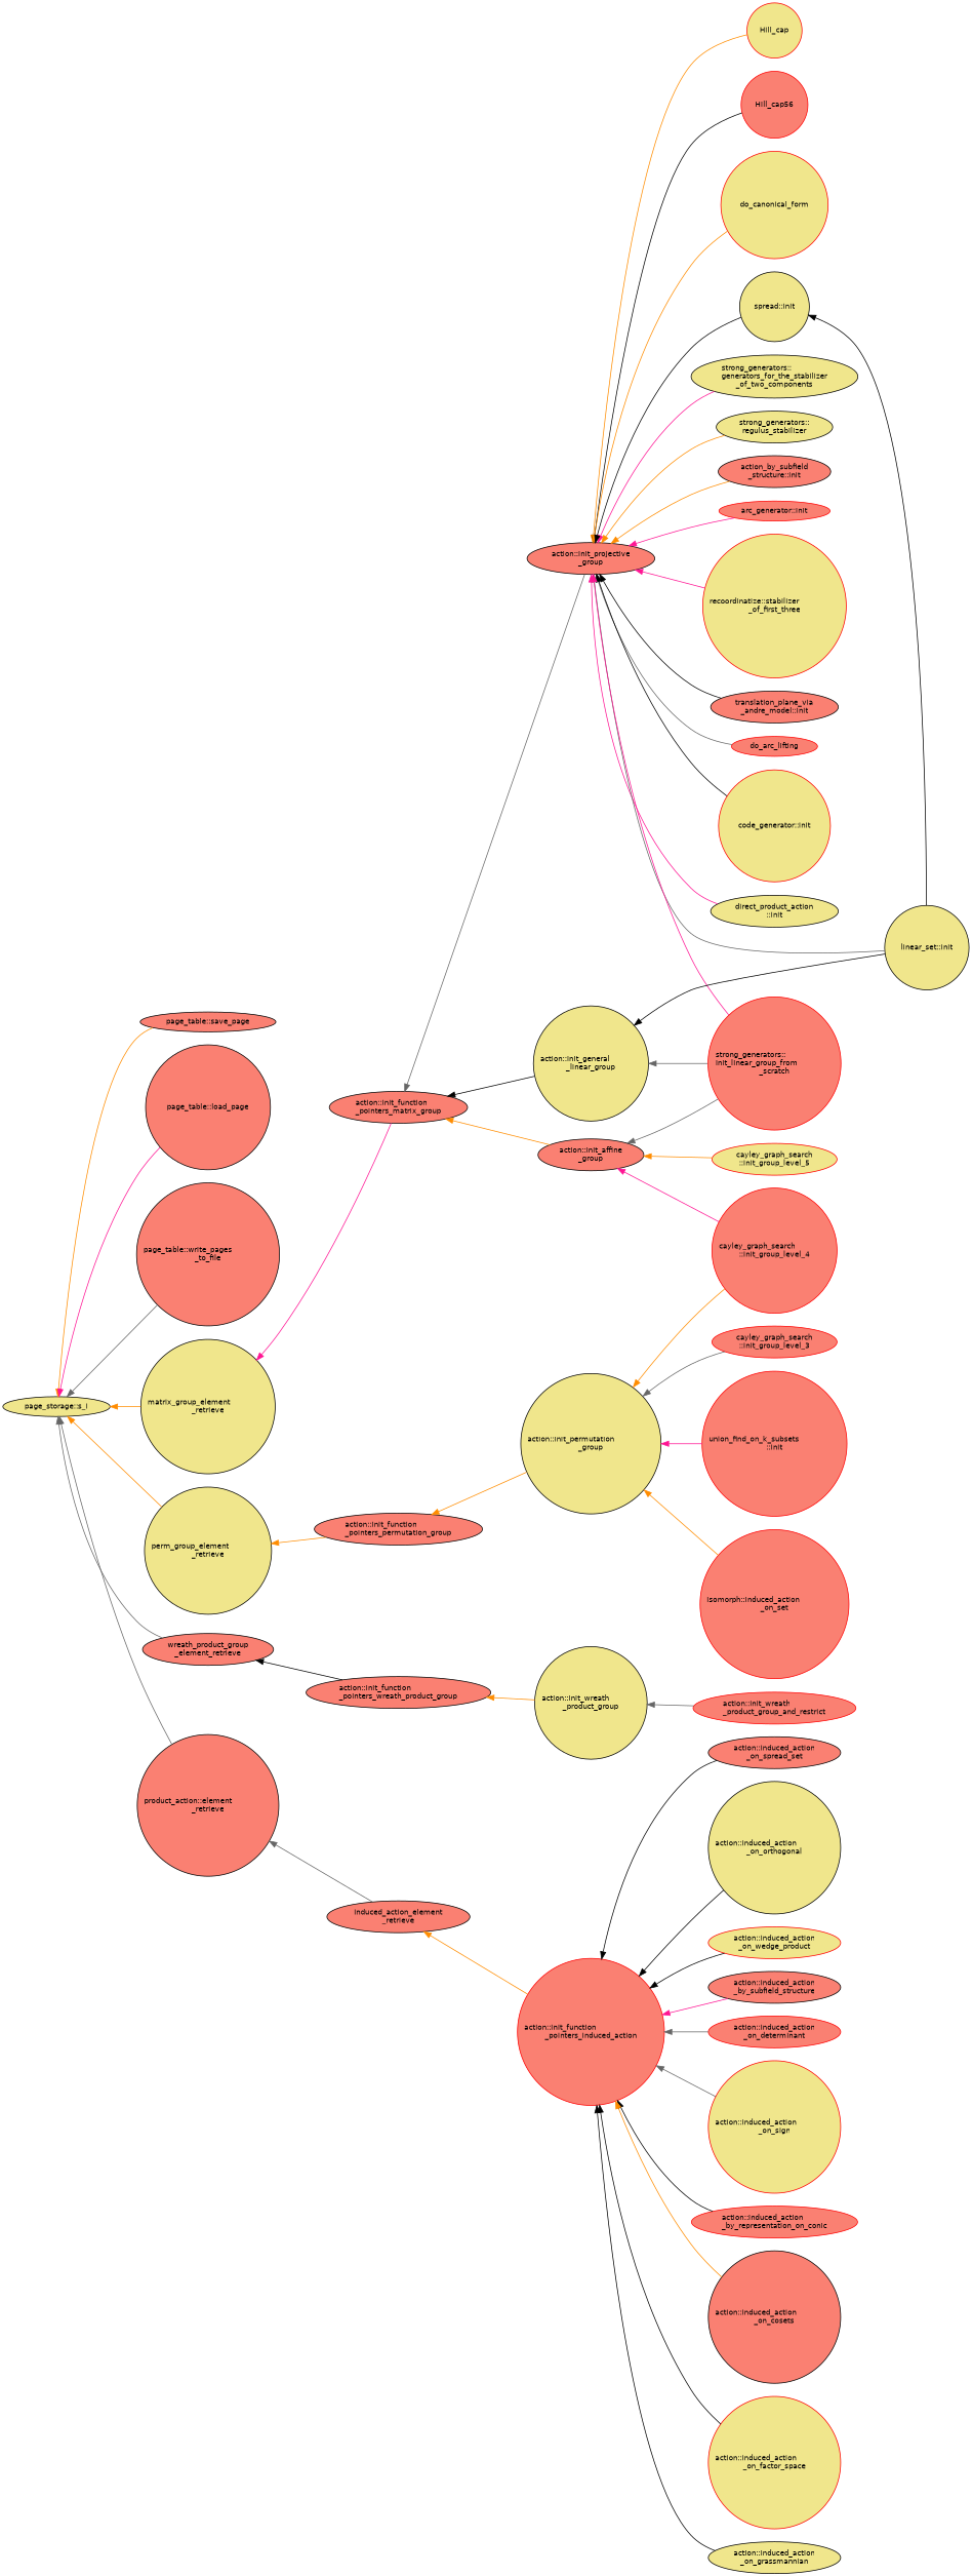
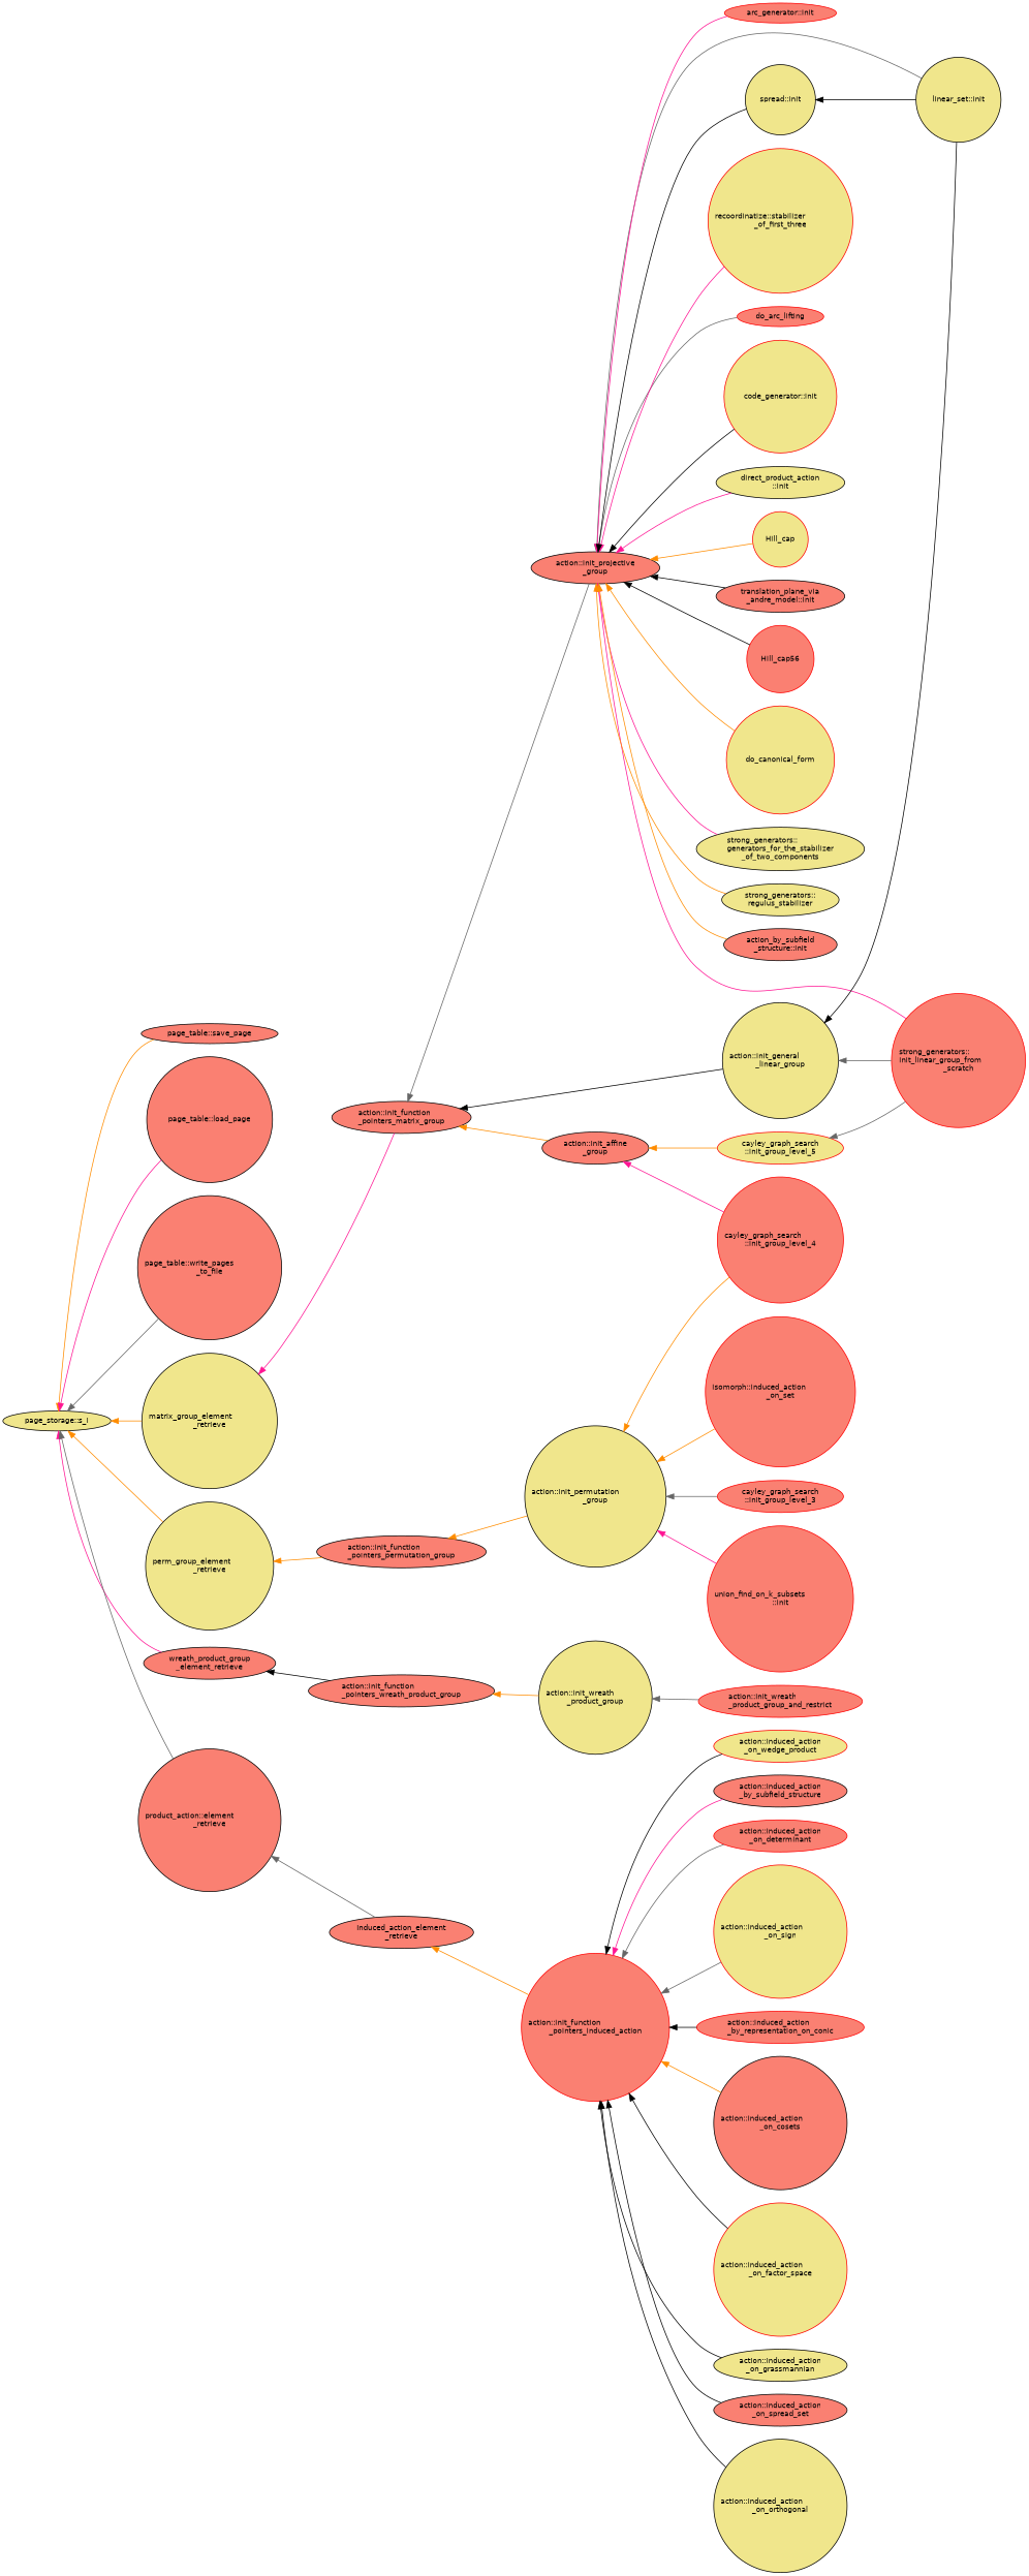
  digraph {
    rankdir=LR
    node [color=black fillcolor=salmon fontname=Helvetica fontsize=10 shape=ellipse style=filled]
    edge [color=darkorange dir=back fontname=Helvetica fontsize=10 labelfontname=Helvetica labelfontsize=10 style=solid]
    n1 [fillcolor=khaki fontcolor=black height=0.2 label="page_storage::s_i" width=0.4]
    n2 [height=0.2 label="page_table::save_page" width=0.4]
    n3 [height=0.2 label="page_table::load_page" shape=circle width=0.4]
    n4 [height=0.2 label="page_table::write_pages\l_to_file" shape=circle width=0.4]
    n5 [fillcolor=khaki height=0.2 label="matrix_group_element\l_retrieve" shape=circle width=0.4]
    n6 [fillcolor=khaki height=0.2 label="perm_group_element\l_retrieve" shape=circle width=0.4]
    n7 [height=0.2 label="wreath_product_group\l_element_retrieve" width=0.4]
    n8 [height=0.2 label="product_action::element\l_retrieve" shape=circle width=0.4]
    n9 [height=0.2 label="action::init_function\l_pointers_matrix_group" width=0.4]
    n10 [height=0.2 label="action::init_function\l_pointers_permutation_group" width=0.4]
    n11 [height=0.2 label="action::init_function\l_pointers_wreath_product_group" width=0.4]
    n12 [height=0.2 label="induced_action_element\l_retrieve" width=0.4]
    n13 [height=0.2 label="action::init_projective\l_group" width=0.4]
    n14 [height=0.2 label="action::init_affine\l_group" width=0.4]
    n15 [fillcolor=khaki height=0.2 label="action::init_general\l_linear_group" shape=circle width=0.4]
    n16 [color=red height=0.2 label=do_arc_lifting width=0.4]
    n17 [color=red fillcolor=khaki height=0.2 label="code_generator::init" shape=circle width=0.4]
    n18 [fillcolor=khaki height=0.2 label="direct_product_action\l::init" width=0.4]
    n19 [color=red fillcolor=khaki height=0.2 label=Hill_cap shape=circle width=0.4]
    n20 [fillcolor=khaki height=0.2 label="linear_set::init" shape=circle width=0.4]
    n21 [color=red height=0.2 label=Hill_cap56 shape=circle width=0.4]
    n22 [color=red fillcolor=khaki height=0.2 label=do_canonical_form shape=circle width=0.4]
    n23 [color=red height=0.2 label="strong_generators::\linit_linear_group_from\l_scratch" shape=circle width=0.4]
    n24 [fillcolor=khaki height=0.2 label="strong_generators::\lgenerators_for_the_stabilizer\l_of_two_components" width=0.4]
    n25 [fillcolor=khaki height=0.2 label="strong_generators::\lregulus_stabilizer" width=0.4]
    n26 [height=0.2 label="action_by_subfield\l_structure::init" width=0.4]
    n27 [color=red height=0.2 label="arc_generator::init" width=0.4]
    n28 [color=red fillcolor=khaki height=0.2 label="recoordinatize::stabilizer\l_of_first_three" shape=circle width=0.4]
    n29 [fillcolor=khaki height=0.2 label="spread::init" shape=circle width=0.4]
    n30 [height=0.2 label="translation_plane_via\l_andre_model::init" width=0.4]
    n31 [color=red height=0.2 label="cayley_graph_search\l::init_group_level_4" shape=circle width=0.4]
    n32 [color=red fillcolor=khaki height=0.2 label="cayley_graph_search\l::init_group_level_5" width=0.4]
    n33 [fillcolor=khaki height=0.2 label="action::init_permutation\l_group" shape=circle width=0.4]
    n34 [color=red height=0.2 label="cayley_graph_search\l::init_group_level_3" width=0.4]
    n35 [color=red height=0.2 label="union_find_on_k_subsets\l::init" shape=circle width=0.4]
    n36 [color=red height=0.2 label="isomorph::induced_action\l_on_set" shape=circle width=0.4]
    n37 [fillcolor=khaki height=0.2 label="action::init_wreath\l_product_group" shape=circle width=0.4]
    n38 [color=red height=0.2 label="action::init_wreath\l_product_group_and_restrict" width=0.4]
    n39 [color=red height=0.2 label="action::init_function\l_pointers_induced_action" shape=circle width=0.4]
    n40 [color=red height=0.2 label="action::induced_action\l_by_representation_on_conic" width=0.4]
    n41 [height=0.2 label="action::induced_action\l_on_cosets" shape=circle width=0.4]
    n42 [color=red fillcolor=khaki height=0.2 label="action::induced_action\l_on_factor_space" shape=circle width=0.4]
    n43 [fillcolor=khaki height=0.2 label="action::induced_action\l_on_grassmannian" width=0.4]
    n44 [height=0.2 label="action::induced_action\l_on_spread_set" width=0.4]
    n45 [fillcolor=khaki height=0.2 label="action::induced_action\l_on_orthogonal" shape=circle width=0.4]
    n46 [color=red fillcolor=khaki height=0.2 label="action::induced_action\l_on_wedge_product" width=0.4]
    n47 [height=0.2 label="action::induced_action\l_by_subfield_structure" width=0.4]
    n48 [color=red height=0.2 label="action::induced_action\l_on_determinant" width=0.4]
    n49 [color=red fillcolor=khaki height=0.2 label="action::induced_action\l_on_sign" shape=circle width=0.4]
    n1 -> n2
    n1 -> n3 [color=deeppink]
    n1 -> n4 [color=gray40]
    n1 -> n5
    n1 -> n6
-   n1 -> n7 [color=gray40]
+   n1 -> n7 [color=deeppink]
    n1 -> n8 [color=gray40]
    n5 -> n9 [color=deeppink]
    n6 -> n10
    n7 -> n11 [color=black]
    n8 -> n12 [color=gray40]
    n9 -> n13 [color=gray40]
    n9 -> n14
    n9 -> n15 [color=black]
    n10 -> n33
    n11 -> n37
    n12 -> n39
    n13 -> n16 [color=gray40]
    n13 -> n17 [color=black]
    n13 -> n18 [color=deeppink]
    n13 -> n19
    n13 -> n20 [color=gray40]
    n13 -> n21 [color=black]
    n13 -> n22
    n13 -> n23 [color=deeppink]
    n13 -> n24 [color=deeppink]
    n13 -> n25
    n13 -> n26
    n13 -> n27 [color=deeppink]
    n13 -> n28 [color=deeppink]
    n13 -> n29 [color=black]
    n13 -> n30 [color=black]
-   n14 -> n23 [color=gray40]
+   n32 -> n23 [color=gray40]
    n14 -> n31 [color=deeppink]
    n14 -> n32
    n15 -> n20 [color=black]
    n15 -> n23 [color=gray40]
    n29 -> n20 [color=black]
    n33 -> n31
    n33 -> n34 [color=gray40]
    n33 -> n35 [color=deeppink]
    n33 -> n36
    n37 -> n38 [color=gray40]
    n39 -> n40 [color=black]
    n39 -> n41
    n39 -> n42 [color=black]
    n39 -> n43 [color=black]
    n39 -> n44 [color=black]
    n39 -> n45 [color=black]
    n39 -> n46 [color=black]
    n39 -> n47 [color=deeppink]
    n39 -> n48 [color=gray40]
    n39 -> n49 [color=gray40]
  }
